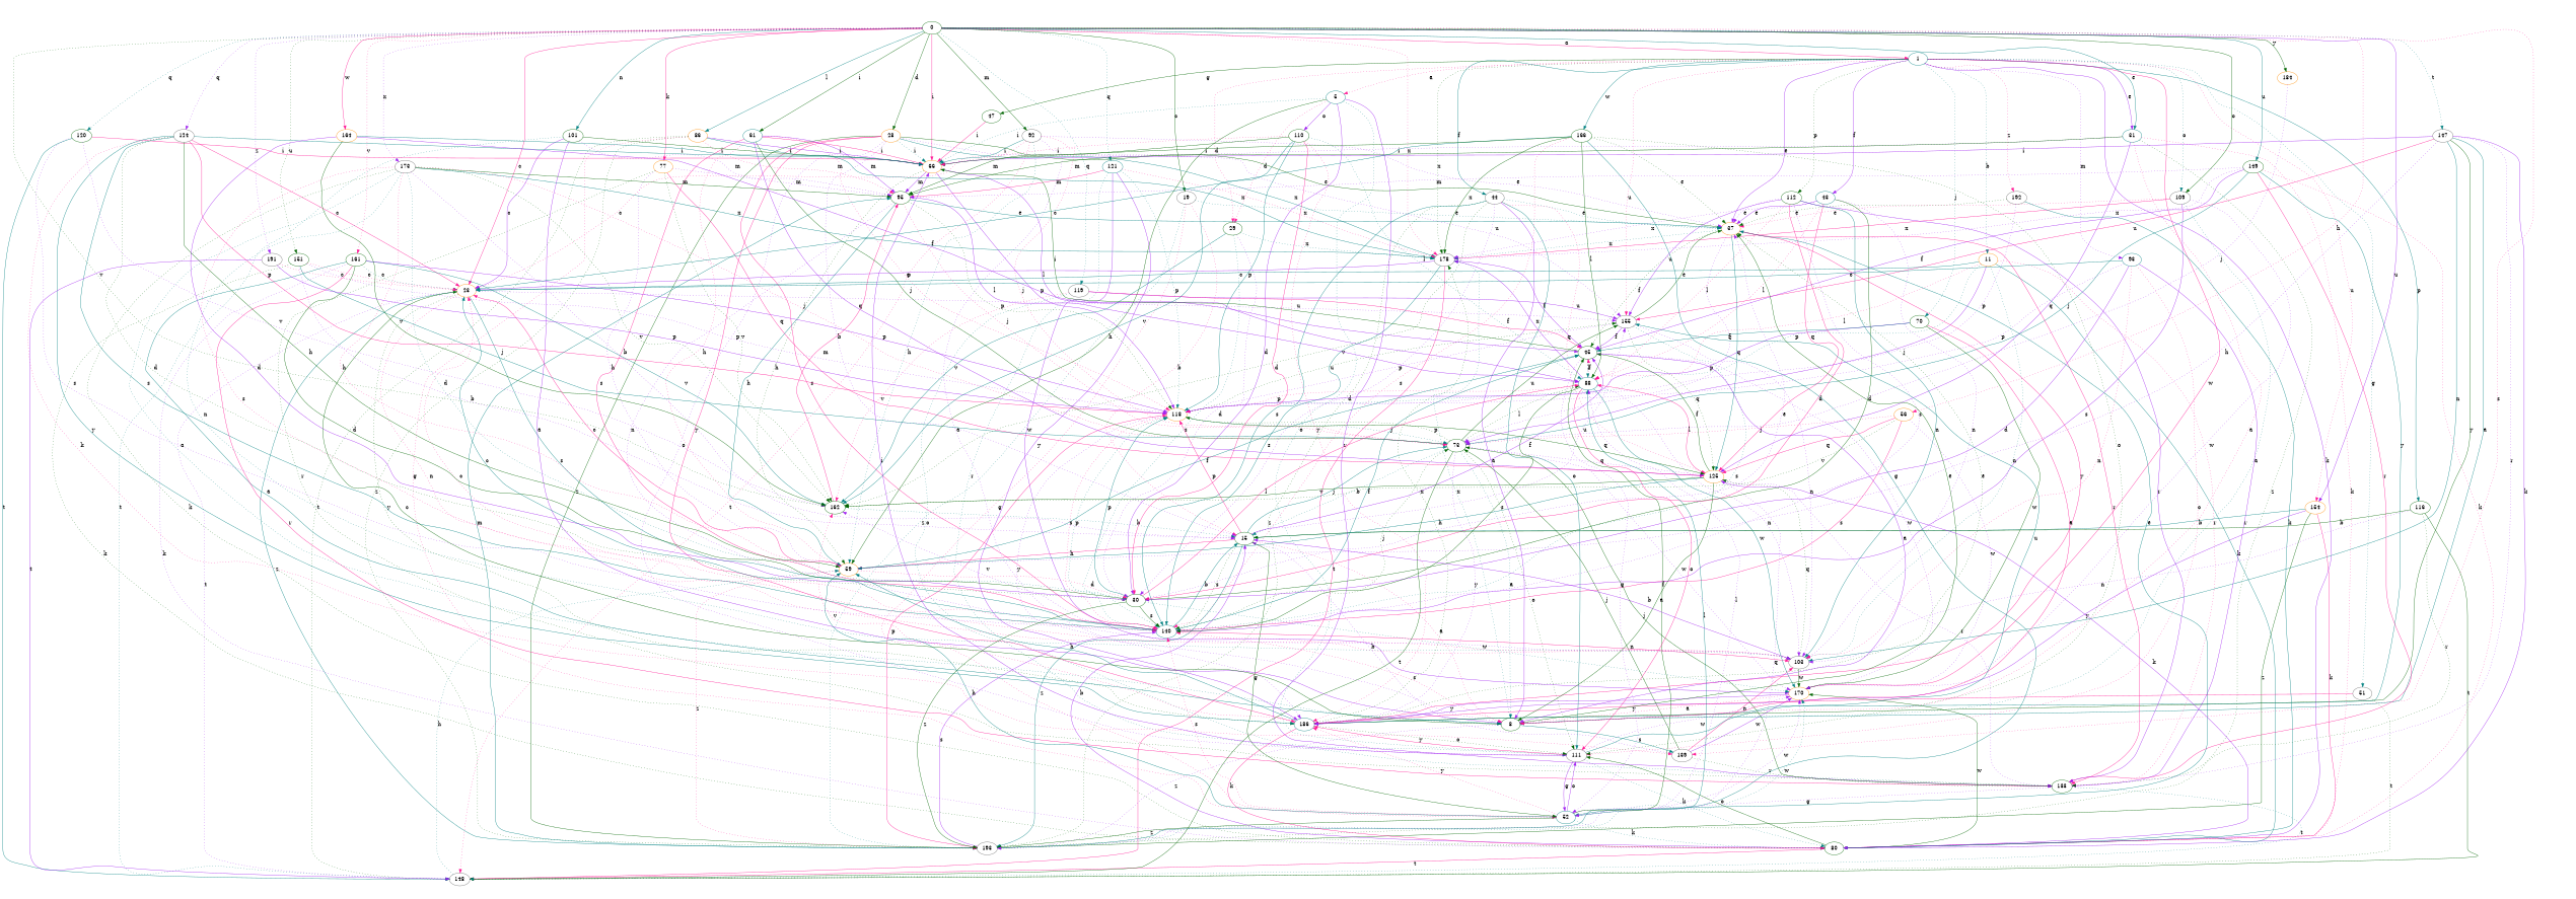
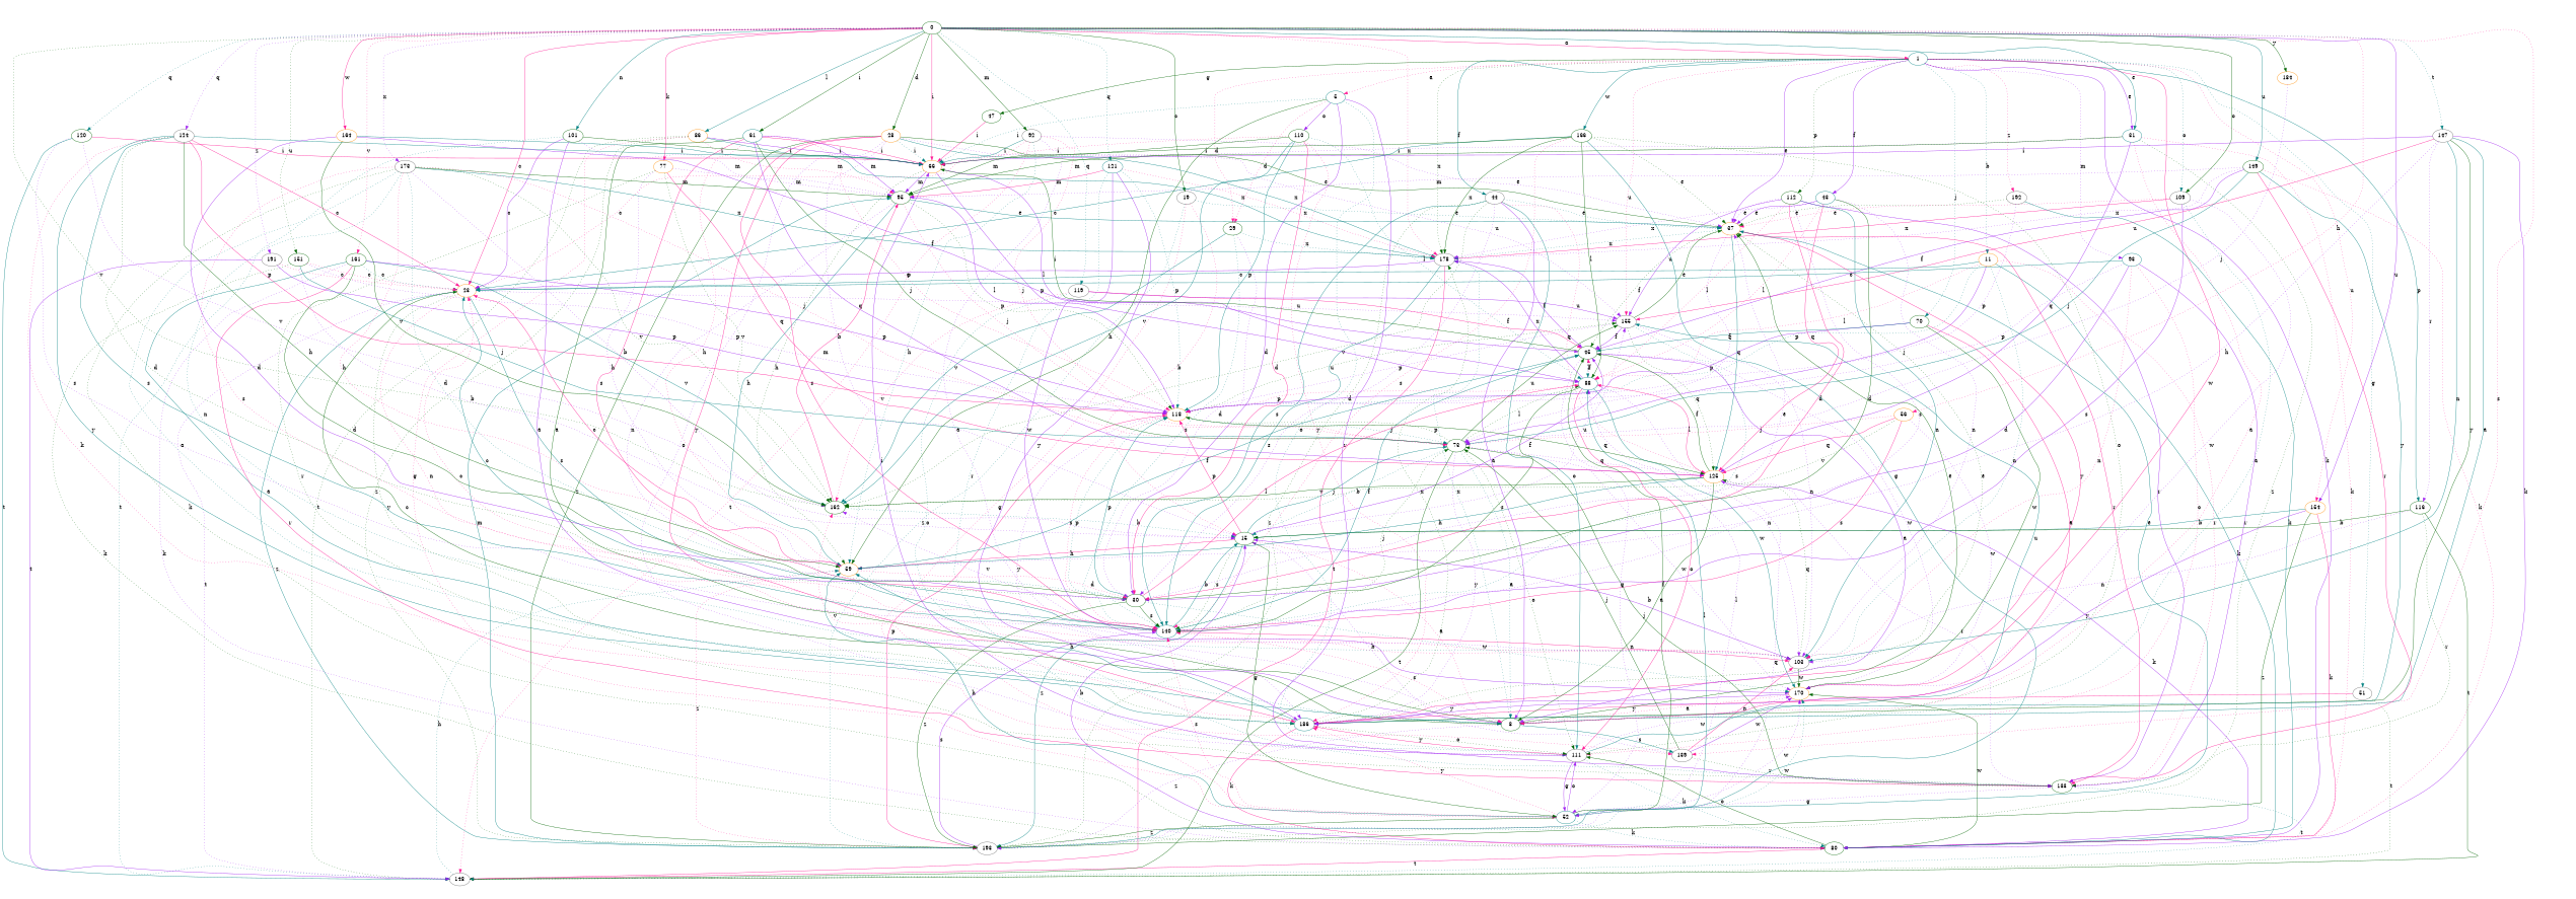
  strict digraph {
    node [color=darkgreen]
    edge [color=purple style=solid]
    1 [color=teal]
    0
    19 [color=gray40]
    23 [color=darkorange]
    28 [color=darkorange]
    31 [color=teal]
    56 [color=darkorange]
    61 [color=teal]
    66 [color=darkorange]
    77 [color=darkorange]
    86 [color=darkorange]
    92 [color=gray40]
    101
    109 [color=gray40]
    119 [color=gray40]
    120
    n17 [color=teal label=121]
    124 [color=gray40]
    139 [color=gray40]
    147 [color=gray40]
    149
    151
    154 [color=darkorange]
    161
    162
    164 [color=darkorange]
    173 [color=gray40]
    178 [color=gray40]
    184 [color=darkorange]
    191 [color=gray40]
    5 [color=teal]
    11 [color=darkorange]
    29
    37 [color=darkorange]
    43 [color=teal]
    44 [color=gray40]
    47
    51 [color=gray40]
    70
    80
    93 [color=teal]
    112
    116
    155 [color=gray40]
    166
    170 [color=darkorange]
    192 [color=gray40]
    193 [color=gray40]
    15
    52 [color=teal]
    140 [color=teal]
    103 [color=gray40]
    148 [color=gray40]
    186 [color=teal]
    111 [color=gray40]
    8
    95
    125 [color=darkorange]
    73
    59 [color=darkorange]
    118 [color=darkorange]
    88 [color=teal]
    133
    45
    30
    110
    1 -> 31 [label=e]
    1 -> 109 [color=teal label=o style=dotted]
    1 -> 154 [color=deeppink label=u style=dotted]
    1 -> 178 [color=darkgreen label=x style=dotted]
    1 -> 5 [color=deeppink label=a style=dotted]
    1 -> 11 [color=teal label=b style=dotted]
    1 -> 29 [color=deeppink label=d style=dotted]
    1 -> 37 [label=e]
    1 -> 43 [label=f]
    1 -> 44 [color=teal label=f]
    1 -> 47 [color=darkgreen label=g]
    1 -> 51 [color=teal label=g style=dotted]
    1 -> 70 [color=teal label=j style=dotted]
    1 -> 80 [label=k]
    1 -> 93 [label=m style=dotted]
    1 -> 112 [color=darkgreen label=p style=dotted]
    1 -> 116 [color=teal label=p]
    1 -> 155 [color=deeppink label=u style=dotted]
    1 -> 166 [color=teal label=w]
    1 -> 170 [color=deeppink label=w]
    1 -> 192 [color=deeppink label=z style=dotted]
    0 -> 1 [color=deeppink label=a]
    0 -> 19 [color=darkgreen label=c]
    0 -> 23 [color=deeppink label=c]
    0 -> 28 [color=darkgreen label=d]
    0 -> 31 [color=teal label=e]
    0 -> 56 [color=deeppink label=h style=dotted]
    0 -> 61 [color=darkgreen label=i]
    0 -> 66 [color=deeppink label=i]
    0 -> 77 [color=deeppink label=k]
    0 -> 86 [color=teal label=l]
    0 -> 92 [color=darkgreen label=m]
    0 -> 101 [color=teal label=n]
    0 -> 109 [color=darkgreen label=o]
    0 -> 119 [color=teal label=q style=dotted]
    0 -> 120 [color=teal label=q style=dotted]
    0 -> n17 [color=teal label=q style=dotted]
    0 -> 124 [label=q style=dotted]
    0 -> 139 [color=deeppink label=s style=dotted]
    0 -> 147 [color=teal label=t style=dotted]
    0 -> 149 [color=teal label=u]
    0 -> 151 [color=darkgreen label=u style=dotted]
    0 -> 154 [label=u]
    0 -> 161 [color=deeppink label=v style=dotted]
    0 -> 162 [color=darkgreen label=v style=dotted]
    0 -> 164 [color=deeppink label=w]
    0 -> 173 [label=x style=dotted]
    0 -> 178 [color=deeppink label=x style=dotted]
    0 -> 184 [color=darkgreen label=y]
    0 -> 191 [label=z style=dotted]
    19 -> 37 [color=teal label=e style=dotted]
    19 -> 193 [color=teal label=z style=dotted]
    19 -> 15 [color=deeppink label=b style=dotted]
    19 -> 52 [color=deeppink label=g style=dotted]
    23 -> 155 [label=u style=dotted]
    23 -> 193 [color=teal label=z]
    23 -> 140 [color=teal label=s]
    23 -> 103 [color=deeppink label=n style=dotted]
    23 -> 148 [label=t style=dotted]
    23 -> 186 [color=darkgreen label=y style=dotted]
    28 -> 66 [color=teal label=i style=dotted]
    28 -> 178 [color=teal label=x]
    28 -> 37 [color=darkgreen label=e]
    28 -> 155 [label=u style=dotted]
    28 -> 193 [color=darkgreen label=z]
    28 -> 15 [label=b style=dotted]
    28 -> 140 [color=deeppink label=s]
    28 -> 186 [color=deeppink label=y]
    28 -> 111 [label=o style=dotted]
    31 -> 66 [label=i style=dotted]
    31 -> 80 [color=deeppink label=k style=dotted]
    31 -> 193 [color=darkgreen label=z style=dotted]
    31 -> 8 [color=deeppink label=a style=dotted]
    31 -> 95 [color=darkgreen label=m]
    31 -> 125 [label=q]
    56 -> 162 [color=darkgreen label=v style=dotted]
    56 -> 170 [label=w style=dotted]
    56 -> 140 [color=deeppink label=s]
    56 -> 125 [color=deeppink label=q]
    56 -> 73 [color=deeppink label=j style=dotted]
    61 -> 66 [color=deeppink label=i]
    61 -> 140 [color=deeppink label=s]
+   61 -> 8 [color=darkgreen label=a]
    61 -> 95 [label=m]
    61 -> 125 [label=q]
    61 -> 73 [color=darkgreen label=j]
    61 -> 59 [color=deeppink label=h style=dotted]
    61 -> 118 [color=deeppink label=p style=dotted]
    66 -> 95 [label=m]
    66 -> 59 [color=darkgreen label=h style=dotted]
    66 -> 118 [label=p]
    66 -> 88 [label=l]
    77 -> 162 [color=darkgreen label=v style=dotted]
    77 -> 95 [label=m style=dotted]
    77 -> 125 [color=deeppink label=q]
    77 -> 59 [label=h style=dotted]
    77 -> 133 [color=darkgreen label=r style=dotted]
    86 -> 66 [label=i]
    86 -> 178 [color=teal label=x]
    86 -> 193 [color=darkgreen label=z style=dotted]
    86 -> 52 [color=deeppink label=g style=dotted]
    86 -> 148 [color=darkgreen label=t style=dotted]
    86 -> 95 [color=deeppink label=m style=dotted]
    92 -> 23 [color=deeppink label=c style=dotted]
    92 -> 66 [color=teal label=i]
    92 -> 37 [label=e style=dotted]
    92 -> 148 [color=deeppink label=t style=dotted]
    92 -> 8 [label=a style=dotted]
    92 -> 73 [color=deeppink label=j style=dotted]
    92 -> 59 [color=teal label=h style=dotted]
    101 -> 23 [label=c]
    101 -> 66 [color=darkgreen label=i]
    101 -> 148 [color=teal label=t style=dotted]
    101 -> 8 [label=a]
    101 -> 95 [label=m style=dotted]
    109 -> 178 [color=deeppink label=x]
    109 -> 37 [color=deeppink label=e style=dotted]
    109 -> 170 [label=w style=dotted]
    109 -> 140 [label=s]
    109 -> 8 [color=teal label=a style=dotted]
    119 -> 162 [color=deeppink label=v style=dotted]
    119 -> 155 [label=u]
    119 -> 111 [color=teal label=o style=dotted]
    119 -> 45 [color=deeppink label=f]
    120 -> 66 [color=deeppink label=i]
    120 -> 162 [label=v style=dotted]
    120 -> 140 [label=s style=dotted]
    120 -> 148 [color=teal label=t]
    n17 -> 178 [color=deeppink label=x style=dotted]
    n17 -> 170 [label=w]
    n17 -> 186 [label=y]
    n17 -> 95 [color=deeppink label=m]
    n17 -> 118 [color=teal label=p style=dotted]
    n17 -> 133 [color=teal label=r style=dotted]
    124 -> 23 [color=deeppink label=c]
    124 -> 66 [color=teal label=i]
    124 -> 139 [color=deeppink label=k style=dotted]
    124 -> 140 [color=teal label=s]
    124 -> 186 [color=teal label=y]
    124 -> 59 [color=darkgreen label=h]
    124 -> 118 [color=deeppink label=p]
    124 -> 30 [color=darkgreen label=d style=dotted]
    139 -> 170 [label=w]
    139 -> 15 [label=b style=dotted]
    139 -> 103 [color=deeppink label=n]
    139 -> 73 [color=darkgreen label=j]
    139 -> 133 [color=darkgreen label=r style=dotted]
    147 -> 66 [label=i]
    147 -> 80 [label=k]
    147 -> 155 [color=deeppink label=u]
    147 -> 103 [color=teal label=n]
    147 -> 186 [color=darkgreen label=y]
    147 -> 8 [color=teal label=a]
    147 -> 59 [label=h style=dotted]
-   147 -> 133 [label=r style=dotted]
+   147 -> 116 [label=r style=dotted]
    149 -> 178 [label=x style=dotted]
    149 -> 80 [color=deeppink label=k style=dotted]
    149 -> 186 [color=teal label=y]
    149 -> 95 [label=m style=dotted]
    149 -> 73 [color=teal label=j]
    149 -> 133 [color=deeppink label=r]
    149 -> 45 [label=f]
    151 -> 23 [color=deeppink label=c style=dotted]
    151 -> 80 [color=darkgreen label=k style=dotted]
    151 -> 15 [label=b style=dotted]
    151 -> 73 [color=teal label=j]
    151 -> 118 [label=p style=dotted]
    154 -> 80 [color=deeppink label=k]
    154 -> 193 [color=darkgreen label=z]
    154 -> 15 [color=teal label=b]
    154 -> 186 [label=y]
    161 -> 23 [color=teal label=c style=dotted]
    161 -> 162 [color=teal label=v]
    161 -> 80 [label=k style=dotted]
    161 -> 8 [color=teal label=a]
    161 -> 118 [label=p]
    161 -> 133 [color=deeppink label=r]
    161 -> 30 [color=darkgreen label=d]
    162 -> 15 [color=teal label=b style=dotted]
    162 -> 95 [color=deeppink label=m]
    164 -> 66 [color=teal label=i]
    164 -> 162 [color=darkgreen label=v]
    164 -> 45 [label=f]
    164 -> 30 [label=d]
    173 -> 162 [color=darkgreen label=v style=dotted]
    173 -> 178 [color=teal label=x]
    173 -> 80 [color=darkgreen label=k style=dotted]
    173 -> 15 [label=b style=dotted]
    173 -> 140 [color=deeppink label=s style=dotted]
    173 -> 103 [color=teal label=n style=dotted]
    173 -> 8 [color=teal label=a style=dotted]
    173 -> 95 [color=darkgreen label=m]
    173 -> 73 [color=deeppink label=j style=dotted]
    173 -> 59 [color=deeppink label=h style=dotted]
    173 -> 30 [color=teal label=d style=dotted]
    178 -> 23 [label=c]
    178 -> 140 [color=teal label=s]
    178 -> 148 [color=deeppink label=t]
    178 -> 45 [label=f]
    184 -> 73 [label=j style=dotted]
    191 -> 23 [color=deeppink label=c style=dotted]
    191 -> 148 [label=t]
    191 -> 118 [label=p]
    5 -> 66 [color=teal label=i style=dotted]
    5 -> 29 [color=deeppink label=d style=dotted]
    5 -> 111 [color=teal label=o style=dotted]
    5 -> 59 [color=darkgreen label=h]
    5 -> 133 [label=r]
    5 -> 30 [label=d]
    5 -> 110 [label=o]
    11 -> 23 [color=teal label=c]
    11 -> 80 [color=teal label=k]
    11 -> 103 [color=teal label=n style=dotted]
    11 -> 73 [label=j]
    11 -> 118 [color=teal label=p style=dotted]
    11 -> 88 [color=deeppink label=l style=dotted]
    11 -> 133 [color=deeppink label=r style=dotted]
    29 -> 162 [color=teal label=v]
    29 -> 178 [color=teal label=x style=dotted]
    29 -> 140 [color=teal label=s style=dotted]
    29 -> 30 [label=d style=dotted]
    37 -> 178 [color=teal label=x style=dotted]
    37 -> 186 [color=deeppink label=y]
    37 -> 125 [color=teal label=q]
    37 -> 73 [label=j style=dotted]
    37 -> 133 [color=deeppink label=r]
    37 -> 45 [color=darkgreen label=f style=dotted]
    43 -> 178 [label=x style=dotted]
    43 -> 37 [label=e]
    43 -> 103 [label=n style=dotted]
    43 -> 125 [color=deeppink label=q]
    43 -> 88 [color=deeppink label=l style=dotted]
    43 -> 30 [color=darkgreen label=d]
    44 -> 162 [color=darkgreen label=v style=dotted]
    44 -> 37 [color=teal label=e style=dotted]
    44 -> 193 [color=darkgreen label=z style=dotted]
    44 -> 140 [color=teal label=s]
    44 -> 111 [color=teal label=o]
    44 -> 8 [label=a]
    44 -> 125 [color=deeppink label=q style=dotted]
    44 -> 30 [label=d style=dotted]
    47 -> 66 [color=deeppink label=i]
    51 -> 148 [color=darkgreen label=t style=dotted]
    51 -> 186 [color=deeppink label=y]
    70 -> 170 [color=darkgreen label=w]
    70 -> 8 [color=deeppink label=a]
    70 -> 118 [label=p]
    70 -> 45 [color=teal label=f]
    80 -> 170 [color=darkgreen label=w]
    80 -> 15 [label=b]
    80 -> 148 [color=deeppink label=t]
    80 -> 111 [color=darkgreen label=o]
    93 -> 23 [color=teal label=c]
    93 -> 103 [color=deeppink label=n style=dotted]
    93 -> 111 [color=deeppink label=o style=dotted]
    93 -> 118 [label=p style=dotted]
    93 -> 133 [label=r]
    93 -> 30 [label=d]
    112 -> 37 [label=e style=dotted]
    112 -> 155 [label=u]
    112 -> 140 [label=s style=dotted]
    112 -> 103 [color=teal label=n]
    112 -> 88 [color=deeppink label=l style=dotted]
    112 -> 133 [label=r]
    112 -> 30 [color=deeppink label=d]
    116 -> 15 [color=darkgreen label=b]
    116 -> 103 [label=n style=dotted]
    116 -> 148 [color=darkgreen label=t]
    116 -> 133 [color=darkgreen label=r style=dotted]
    155 -> 37 [color=darkgreen label=e]
    155 -> 140 [color=teal label=s style=dotted]
    155 -> 103 [label=n style=dotted]
    155 -> 125 [color=darkgreen label=q style=dotted]
    155 -> 118 [label=p style=dotted]
    155 -> 45 [label=f]
    166 -> 23 [color=teal label=c]
    166 -> 66 [color=darkgreen label=i]
    166 -> 178 [color=darkgreen label=x]
    166 -> 37 [color=darkgreen label=e style=dotted]
    166 -> 52 [color=teal label=g]
    166 -> 140 [color=deeppink label=s style=dotted]
    166 -> 111 [color=darkgreen label=o style=dotted]
    166 -> 88 [color=darkgreen label=l]
    170 -> 186 [label=y]
    170 -> 8 [color=deeppink label=a style=dotted]
    192 -> 37 [color=darkgreen label=e style=dotted]
    192 -> 80 [color=teal label=k]
    192 -> 118 [label=p style=dotted]
    193 -> 170 [color=teal label=w style=dotted]
    193 -> 140 [label=s]
    193 -> 95 [color=teal label=m]
    193 -> 125 [label=q style=dotted]
    193 -> 118 [color=deeppink label=p]
    193 -> 88 [color=teal label=l]
    15 -> 155 [label=u style=dotted]
    15 -> 193 [color=teal label=z]
    15 -> 52 [color=darkgreen label=g]
    15 -> 140 [color=darkgreen label=s style=dotted]
    15 -> 8 [color=deeppink label=a style=dotted]
    15 -> 73 [color=teal label=j]
    15 -> 59 [color=deeppink label=h]
    15 -> 118 [color=deeppink label=p]
    15 -> 45 [label=f]
    52 -> 37 [color=teal label=e]
    52 -> 80 [color=teal label=k style=dotted]
    52 -> 170 [label=w style=dotted]
    52 -> 193 [color=darkgreen label=z]
    52 -> 140 [color=deeppink label=s style=dotted]
    52 -> 186 [color=deeppink label=y style=dotted]
    52 -> 111 [label=o]
    52 -> 59 [color=teal label=h]
    52 -> 88 [label=l style=dotted]
    52 -> 45 [color=darkgreen label=f]
    140 -> 23 [color=teal label=c]
    140 -> 162 [label=v style=dotted]
    140 -> 15 [color=teal label=b]
    140 -> 103 [color=deeppink label=n]
    140 -> 73 [color=darkgreen label=j style=dotted]
    140 -> 118 [color=teal label=p style=dotted]
    140 -> 45 [color=teal label=f]
    103 -> 23 [color=deeppink label=c style=dotted]
    103 -> 170 [color=darkgreen label=w]
    103 -> 15 [label=b]
    103 -> 125 [color=darkgreen label=q style=dotted]
    148 -> 59 [color=teal label=h style=dotted]
    186 -> 162 [color=deeppink label=v style=dotted]
    186 -> 178 [color=darkgreen label=x style=dotted]
    186 -> 37 [color=darkgreen label=e style=dotted]
    186 -> 80 [color=deeppink label=k]
    186 -> 111 [color=darkgreen label=o style=dotted]
    186 -> 59 [color=teal label=h]
    111 -> 66 [label=i]
    111 -> 80 [color=teal label=k style=dotted]
    111 -> 155 [color=teal label=u]
    111 -> 170 [label=w style=dotted]
    111 -> 52 [label=g]
    111 -> 186 [color=deeppink label=y]
    8 -> 23 [color=darkgreen label=c]
    8 -> 139 [color=teal label=s]
    8 -> 178 [color=teal label=x style=dotted]
    8 -> 37 [color=darkgreen label=e]
    8 -> 193 [label=z style=dotted]
    8 -> 140 [color=deeppink label=s style=dotted]
    95 -> 37 [color=teal label=e]
    95 -> 103 [label=n style=dotted]
    95 -> 73 [color=deeppink label=j style=dotted]
    95 -> 59 [color=teal label=h]
    95 -> 118 [color=darkgreen label=p style=dotted]
    95 -> 88 [label=l]
    125 -> 162 [color=darkgreen label=v]
    125 -> 80 [label=k]
    125 -> 8 [color=darkgreen label=a]
    125 -> 59 [color=teal label=h]
    125 -> 88 [color=deeppink label=l]
    125 -> 133 [label=r style=dotted]
    125 -> 45 [color=darkgreen label=f]
    73 -> 155 [color=darkgreen label=u]
    73 -> 170 [label=w style=dotted]
    73 -> 15 [color=teal label=b style=dotted]
    73 -> 148 [color=darkgreen label=t]
    73 -> 186 [label=y style=dotted]
    73 -> 111 [color=darkgreen label=o style=dotted]
    73 -> 8 [color=teal label=a style=dotted]
    73 -> 125 [label=q style=dotted]
    73 -> 118 [color=darkgreen label=p style=dotted]
    73 -> 88 [color=darkgreen label=l style=dotted]
    59 -> 23 [color=deeppink label=c]
    59 -> 193 [color=deeppink label=z style=dotted]
    59 -> 45 [color=teal label=f]
    59 -> 30 [color=deeppink label=d style=dotted]
    118 -> 155 [color=darkgreen label=u style=dotted]
    118 -> 140 [color=deeppink label=s style=dotted]
    118 -> 186 [label=y style=dotted]
    118 -> 125 [color=darkgreen label=q]
    118 -> 73 [color=teal label=j style=dotted]
    88 -> 178 [label=x]
    88 -> 170 [color=teal label=w]
    88 -> 140 [color=darkgreen label=s]
    88 -> 103 [label=n style=dotted]
    88 -> 111 [color=deeppink label=o]
    88 -> 118 [color=deeppink label=p style=dotted]
    88 -> 45 [color=deeppink label=f style=dotted]
    133 -> 52 [label=g style=dotted]
    133 -> 148 [color=teal label=t style=dotted]
    133 -> 73 [color=darkgreen label=j]
    45 -> 66 [color=darkgreen label=i]
    45 -> 170 [label=w style=dotted]
    45 -> 52 [label=g style=dotted]
    45 -> 8 [label=a]
    45 -> 88 [color=teal label=l style=dotted]
    30 -> 37 [label=e style=dotted]
    30 -> 170 [color=teal label=w style=dotted]
    30 -> 193 [color=darkgreen label=z]
    30 -> 140 [color=darkgreen label=s]
    30 -> 118 [color=teal label=p]
    30 -> 88 [color=deeppink label=l]
    110 -> 66 [color=deeppink label=i style=dotted]
    110 -> 162 [color=teal label=v]
    110 -> 186 [color=deeppink label=y style=dotted]
    110 -> 95 [color=darkgreen label=m]
    110 -> 118 [color=teal label=p]
    110 -> 88 [color=teal label=l style=dotted]
    110 -> 30 [color=deeppink label=d]
  }
